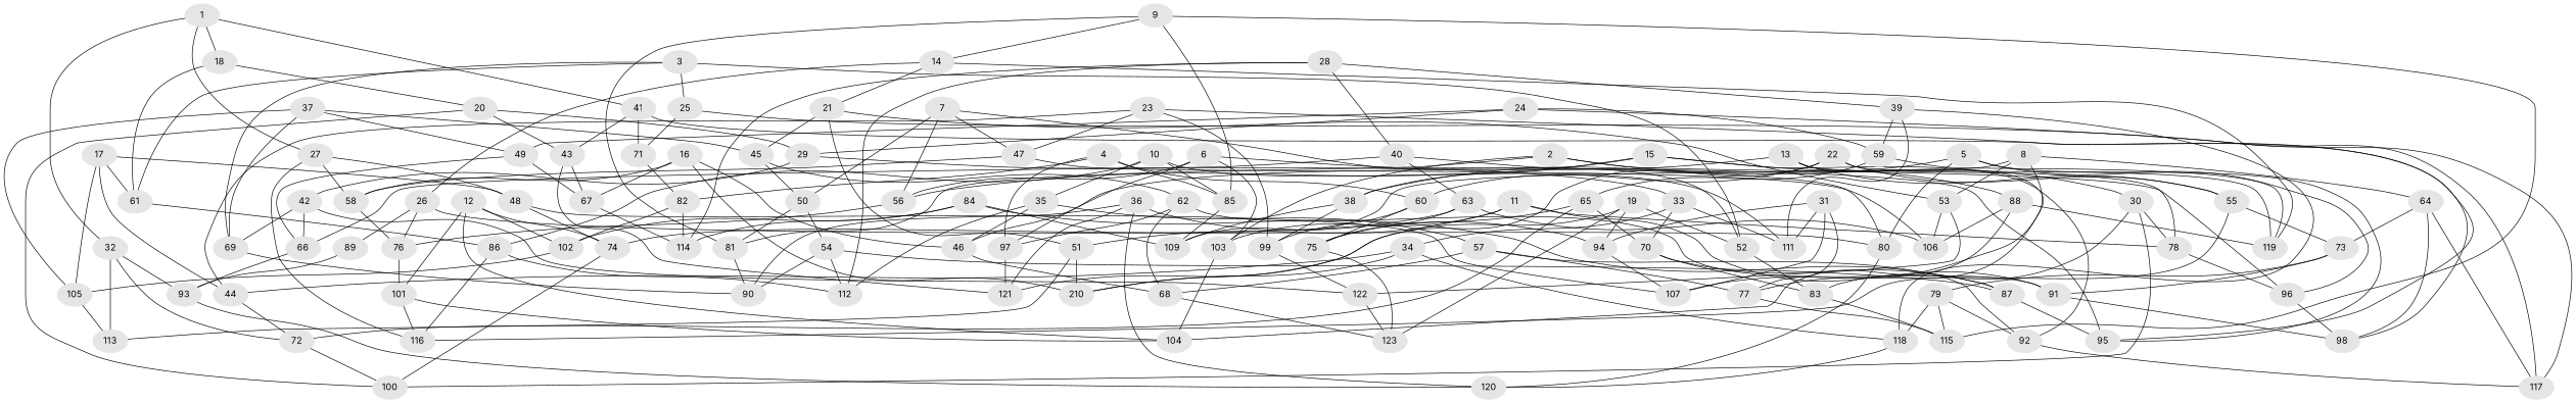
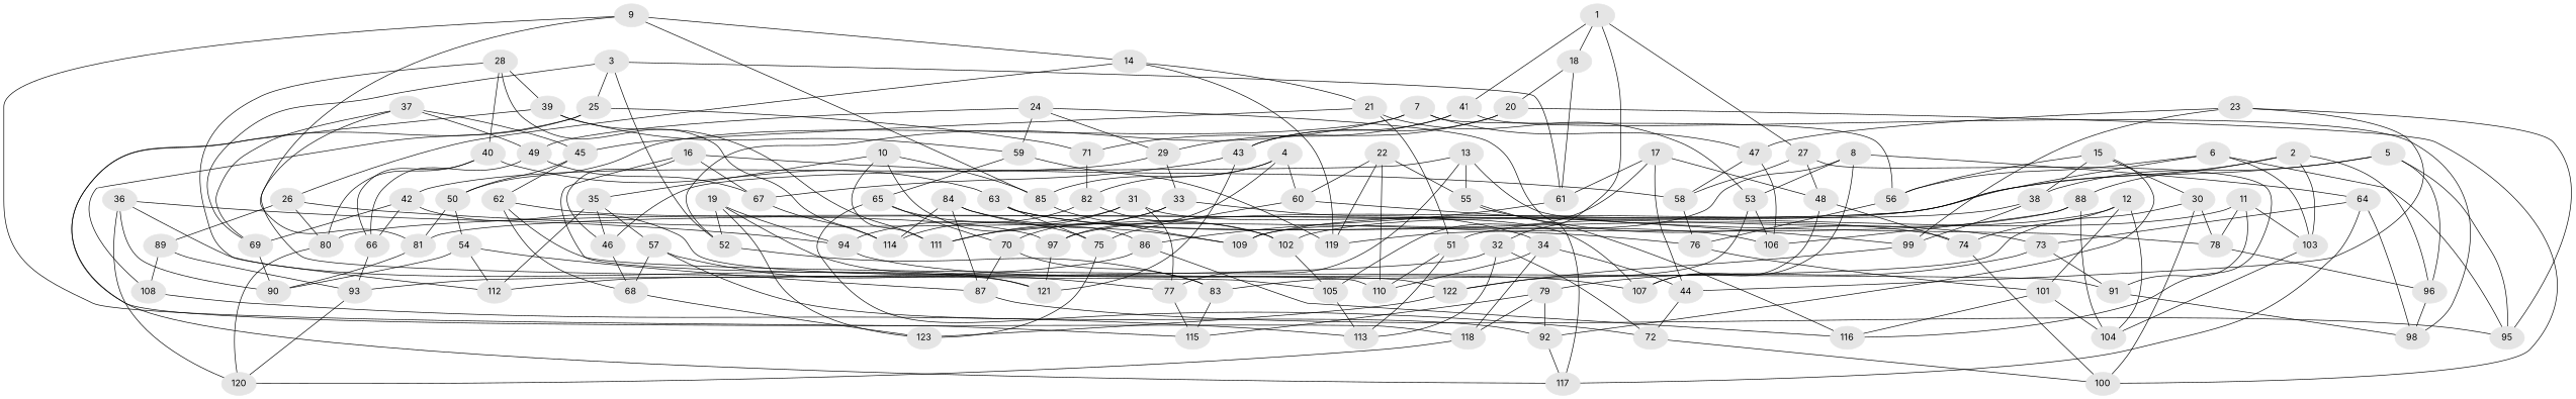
  graph {
    fontname=Inter
    node [color=gray90 fontname=Inter style=filled]
    edge [fontname=Inter]
    1
    18
    27
    32
    41
    61
    20
    58
    48
    116
    72
    93
    113
    43
    71
    98
    2
    81
    88
    96
    103
    90
    104
    119
    106
    3
    25
    52
    69
    117
+   108
    83
    86
    4
    60
    82
    85
    97
    99
    75
    102
    114
    109
    121
    5
    38
    80
    95
    120
    6
    56
    76
    7
    47
    50
    54
    8
    53
    64
    107
    122
    73
    9
    14
    115
    21
    26
    10
    35
    111
    46
    112
    57
    11
    51
    78
    91
-   110 [label=210]
+   110
    12
    74
    101
    100
    105
    13
    55
    77
    68
    45
    89
    15
    30
    92
    16
    67
    17
    44
    29
    19
    94
    123
    33
    42
    62
    22
    23
    24
    49
    59
    66
    65
    28
    39
    40
    118
    63
    34
    70
    31
    87
    36
    37
    79
    84
    1 -- 18
    1 -- 27
    1 -- 32
    1 -- 41
    18 -- 61
    18 -- 20
    27 -- 58
    27 -- 48
    27 -- 116
    32 -- 72
    32 -- 93
    32 -- 113
    41 -- 43
    41 -- 71
    41 -- 98
    61 -- 86
    20 -- 43
    20 -- 100
    20 -- 29
    58 -- 76
    48 -- 107
    48 -- 74
    72 -- 100
    93 -- 120
    43 -- 121
    43 -- 67
    71 -- 82
    2 -- 81
    2 -- 88
    2 -- 96
    2 -- 103
    81 -- 90
    88 -- 104
    88 -- 119
    88 -- 106
    96 -- 98
    103 -- 104
    3 -- 61
    3 -- 25
    3 -- 52
    3 -- 69
    25 -- 71
    25 -- 117
+   25 -- 108
    52 -- 83
    69 -- 90
+   108 -- 113
    83 -- 115
    86 -- 116
    86 -- 112
    4 -- 60
    4 -- 82
    4 -- 85
    4 -- 97
    60 -- 99
    60 -- 75
    82 -- 102
    82 -- 114
    85 -- 109
    97 -- 121
    99 -- 122
    75 -- 123
    102 -- 105
    5 -- 96
    5 -- 38
    5 -- 80
    5 -- 95
    38 -- 99
    38 -- 109
    80 -- 120
    6 -- 103
    6 -- 97
    6 -- 95
    6 -- 56
    56 -- 76
    76 -- 101
    7 -- 52
    7 -- 56
    7 -- 47
    7 -- 50
    47 -- 58
    47 -- 106
    50 -- 81
    50 -- 54
    54 -- 90
    54 -- 112
    54 -- 87
    8 -- 109
    8 -- 53
    8 -- 64
    8 -- 107
    53 -- 106
    53 -- 122
    64 -- 98
    64 -- 117
    64 -- 73
    122 -- 123
    73 -- 91
    73 -- 79
    9 -- 81
    9 -- 85
    9 -- 14
    9 -- 115
    14 -- 119
    14 -- 21
    14 -- 26
    21 -- 53
    21 -- 51
    21 -- 45
    26 -- 80
    26 -- 76
    26 -- 89
    10 -- 86
    10 -- 85
    10 -- 35
    10 -- 111
    35 -- 46
    35 -- 112
    35 -- 57
    46 -- 68
    57 -- 77
    57 -- 68
    57 -- 92
    11 -- 103
    11 -- 51
    11 -- 78
    11 -- 91
    51 -- 113
    51 -- 110
    78 -- 96
    91 -- 98
    12 -- 104
    12 -- 102
    12 -- 74
    12 -- 101
    74 -- 100
    101 -- 116
    101 -- 104
    105 -- 113
    13 -- 46
    13 -- 78
    13 -- 55
    13 -- 77
    55 -- 116
    55 -- 73
    77 -- 115
    68 -- 123
    45 -- 50
    45 -- 62
    89 -- 93
+   89 -- 108
    15 -- 38
    15 -- 56
    15 -- 30
    15 -- 92
    30 -- 83
    30 -- 78
    30 -- 100
    92 -- 117
    16 -- 58
    16 -- 46
    16 -- 110
    16 -- 67
    67 -- 114
    17 -- 61
    17 -- 48
    17 -- 105
    17 -- 44
    44 -- 72
    29 -- 33
    29 -- 42
    19 -- 52
    19 -- 121
    19 -- 94
    19 -- 123
    94 -- 107
    33 -- 111
    33 -- 34
    33 -- 70
    42 -- 69
    42 -- 122
    42 -- 66
    62 -- 97
    62 -- 91
    62 -- 68
    22 -- 119
    22 -- 60
    22 -- 110
    22 -- 55
    23 -- 99
    23 -- 95
    23 -- 47
    23 -- 44
    24 -- 117
    24 -- 29
    24 -- 49
    24 -- 59
    49 -- 67
    49 -- 66
    59 -- 119
    59 -- 65
    66 -- 93
    65 -- 72
    65 -- 75
    65 -- 70
    28 -- 114
    28 -- 112
    28 -- 39
    28 -- 40
    39 -- 111
    39 -- 59
    39 -- 118
    40 -- 80
    40 -- 66
    40 -- 63
    118 -- 120
    63 -- 106
    63 -- 75
    63 -- 74
    34 -- 110
    34 -- 44
    34 -- 118
    70 -- 83
    70 -- 87
    31 -- 107
    31 -- 111
    31 -- 77
    31 -- 94
    87 -- 95
    36 -- 90
    36 -- 121
    36 -- 120
    36 -- 94
    37 -- 69
    37 -- 105
    37 -- 45
    37 -- 49
    79 -- 115
    79 -- 92
    79 -- 118
    84 -- 102
    84 -- 114
    84 -- 109
    84 -- 87
  }
